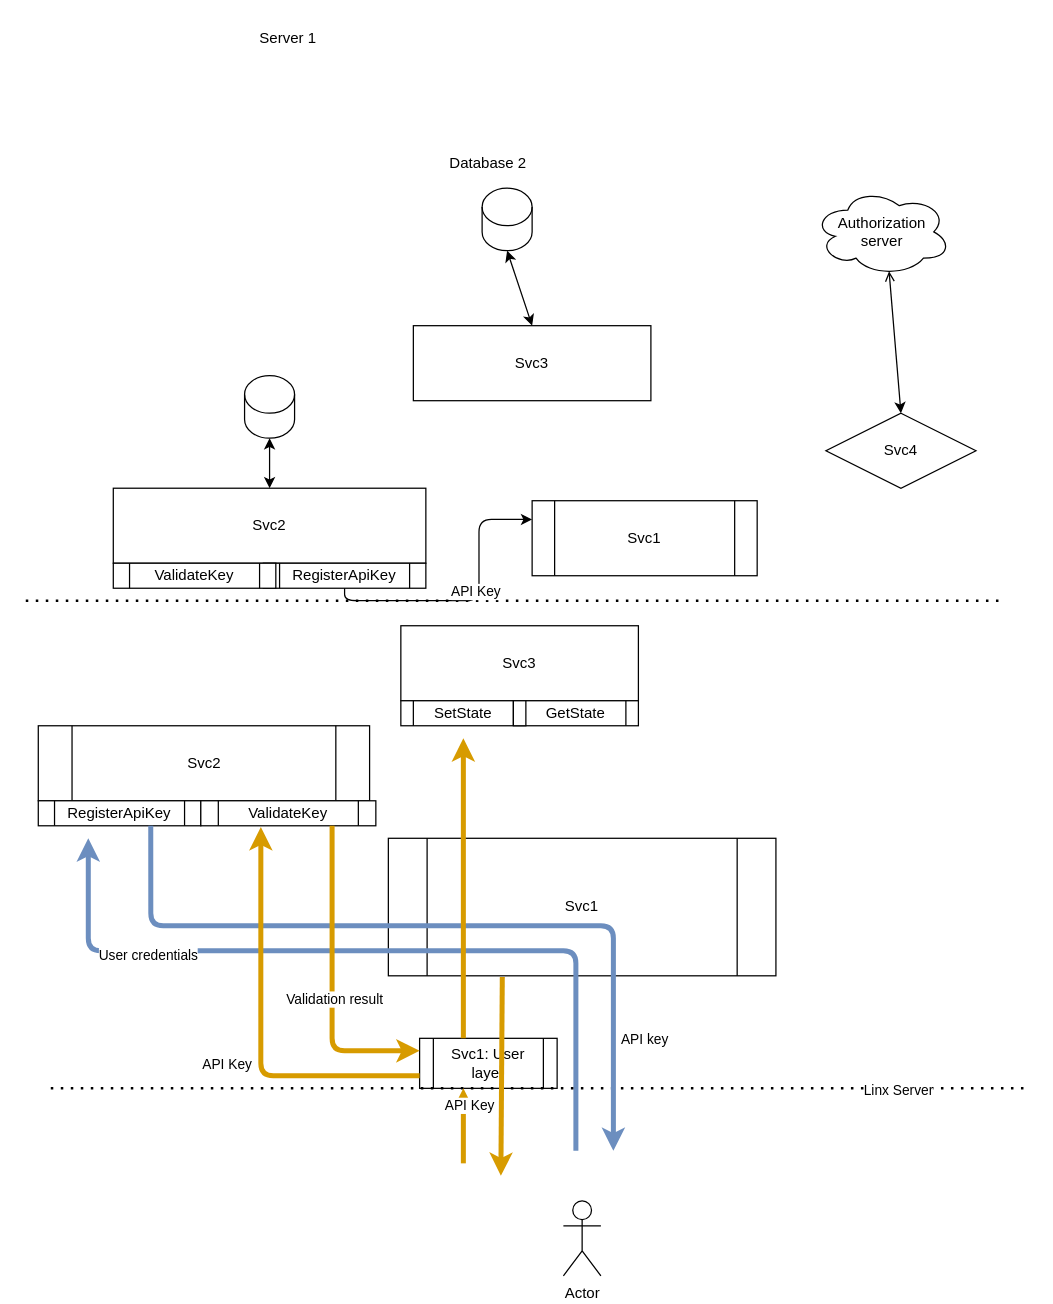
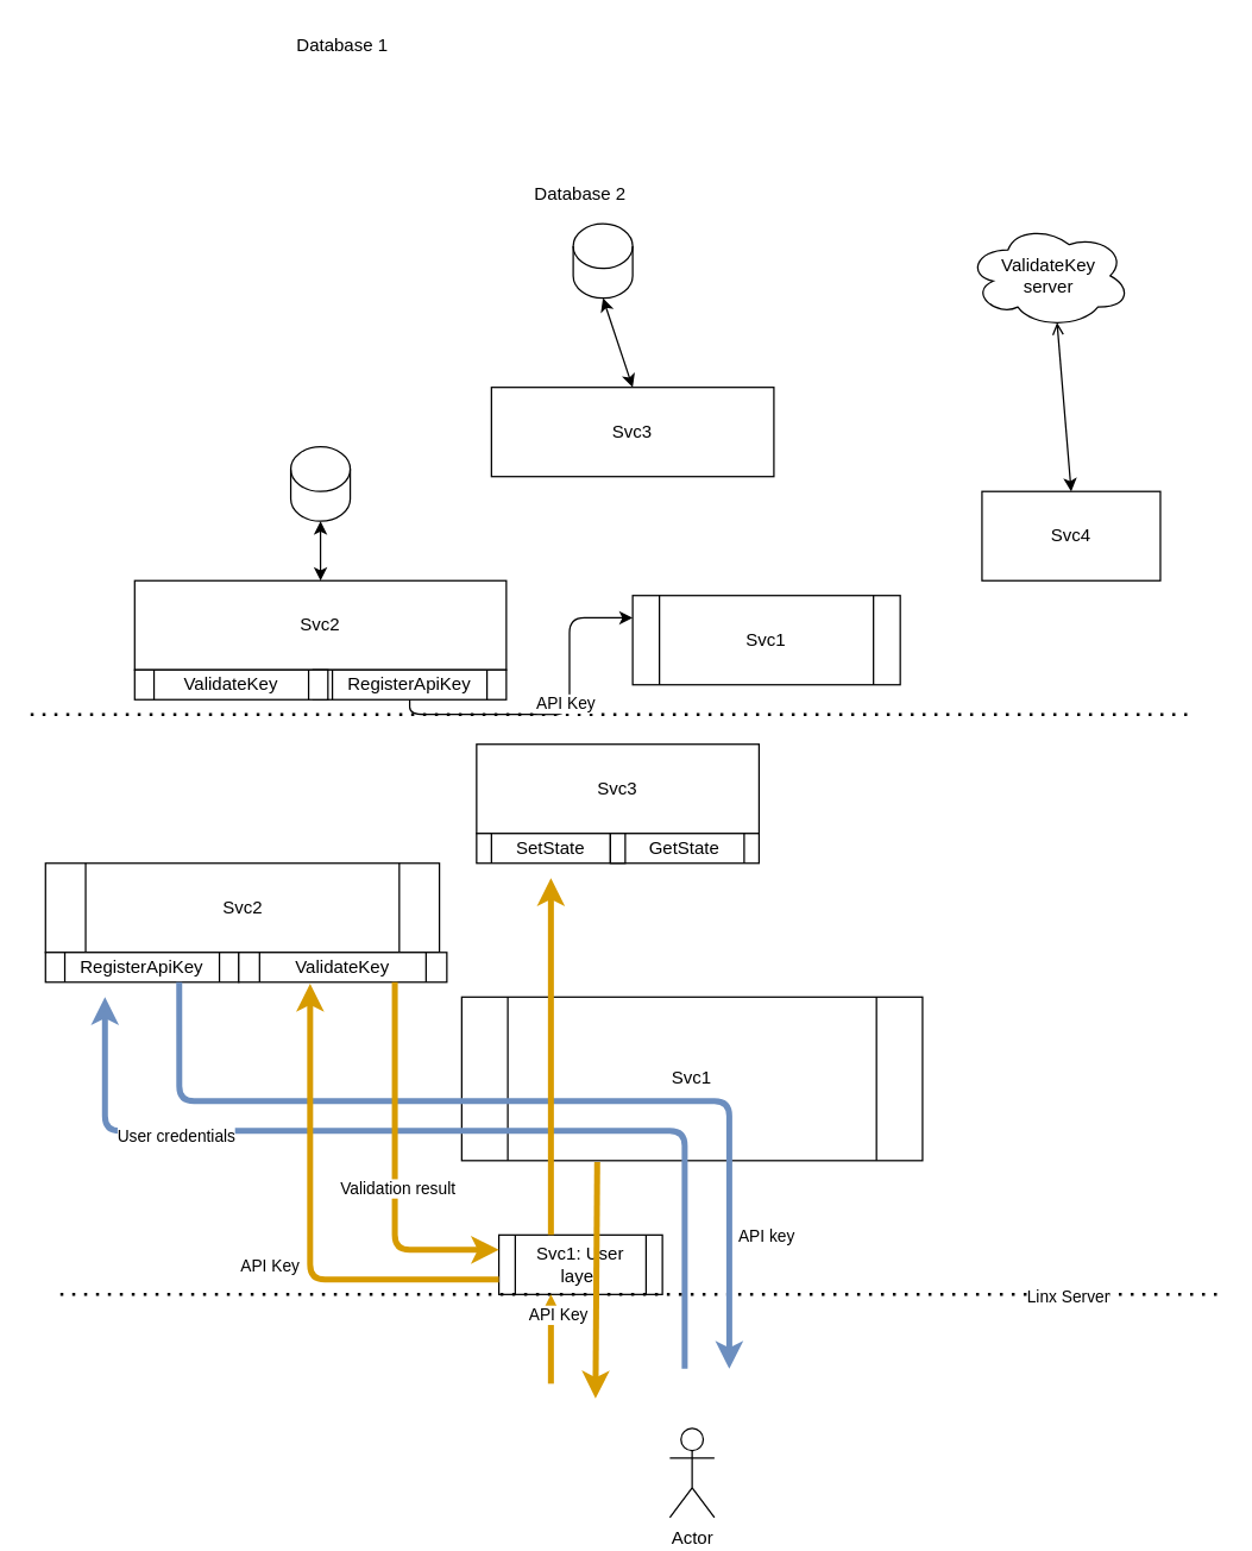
  <mxCell id="0" />
  <mxCell id="1" parent="0" />
  <mxCell id="2" value="Svc2" style="rounded=0;whiteSpace=wrap;html=1;" parent="1" vertex="1"><mxGeometry x="90" y="390" width="250" height="60" as="geometry" /></mxCell>
  <mxCell id="3" value="Svc3" style="rounded=0;whiteSpace=wrap;html=1;" parent="1" vertex="1"><mxGeometry x="330" y="260" width="190" height="60" as="geometry" /></mxCell>
- <mxCell id="4" value="Svc4" style="rhombus;whiteSpace=wrap;html=1;" parent="1" vertex="1"><mxGeometry x="660" y="330" width="120" height="60" as="geometry" /></mxCell>
+ <mxCell id="4" value="Svc4" style="rounded=0;whiteSpace=wrap;html=1;" parent="1" vertex="1"><mxGeometry x="660" y="330" width="120" height="60" as="geometry" /></mxCell>
  <mxCell id="5" value="" style="shape=cylinder3;whiteSpace=wrap;html=1;boundedLbl=1;backgroundOutline=1;size=15;" parent="1" vertex="1"><mxGeometry x="195" y="300" width="40" height="50" as="geometry" /></mxCell>
  <mxCell id="6" value="" style="shape=cylinder3;whiteSpace=wrap;html=1;boundedLbl=1;backgroundOutline=1;size=15;" parent="1" vertex="1"><mxGeometry x="385" y="150" width="40" height="50" as="geometry" /></mxCell>
  <mxCell id="7" value="Actor" style="shape=umlActor;verticalLabelPosition=bottom;verticalAlign=top;html=1;outlineConnect=0;" parent="1" vertex="1"><mxGeometry x="450" y="960" width="30" height="60" as="geometry" /></mxCell>
  <mxCell id="8" value="" style="endArrow=classic;startArrow=classic;html=1;exitX=0.5;exitY=0;exitDx=0;exitDy=0;entryX=0.5;entryY=1;entryDx=0;entryDy=0;entryPerimeter=0;" parent="1" source="3" target="6" edge="1"><mxGeometry width="50" height="50" relative="1" as="geometry"><mxPoint x="470" y="190" as="sourcePoint" /><mxPoint x="520" y="140" as="targetPoint" /></mxGeometry></mxCell>
- <mxCell id="9" value="Server 1" style="text;html=1;strokeColor=none;fillColor=none;align=center;verticalAlign=middle;whiteSpace=wrap;rounded=0;" parent="1" vertex="1"><mxGeometry x="190" y="20" width="80" height="20" as="geometry" /></mxCell>
+ <mxCell id="9" value="Database 1" style="text;html=1;strokeColor=none;fillColor=none;align=center;verticalAlign=middle;whiteSpace=wrap;rounded=0;" parent="1" vertex="1"><mxGeometry x="190" y="20" width="80" height="20" as="geometry" /></mxCell>
  <mxCell id="10" value="Database 2" style="text;html=1;strokeColor=none;fillColor=none;align=center;verticalAlign=middle;whiteSpace=wrap;rounded=0;" parent="1" vertex="1"><mxGeometry x="350" y="120" width="80" height="20" as="geometry" /></mxCell>
- <mxCell id="11" value="Authorization &lt;br&gt;server" style="ellipse;shape=cloud;whiteSpace=wrap;html=1;" parent="1" vertex="1"><mxGeometry x="650" y="150" width="110" height="70" as="geometry" /></mxCell>
+ <mxCell id="11" value="ValidateKey &lt;br&gt;server" style="ellipse;shape=cloud;whiteSpace=wrap;html=1;" parent="1" vertex="1"><mxGeometry x="650" y="150" width="110" height="70" as="geometry" /></mxCell>
  <mxCell id="12" value="" style="endArrow=open;startArrow=classic;html=1;entryX=0.55;entryY=0.95;entryDx=0;entryDy=0;entryPerimeter=0;exitX=0.5;exitY=0;exitDx=0;exitDy=0;" parent="1" source="4" target="11" edge="1"><mxGeometry width="50" height="50" relative="1" as="geometry"><mxPoint x="560" y="230" as="sourcePoint" /><mxPoint x="640" y="410" as="targetPoint" /></mxGeometry></mxCell>
  <mxCell id="13" value="Svc1" style="shape=process;whiteSpace=wrap;html=1;backgroundOutline=1;" parent="1" vertex="1"><mxGeometry x="425" y="400" width="180" height="60" as="geometry" /></mxCell>
  <mxCell id="14" value="" style="endArrow=none;dashed=1;html=1;dashPattern=1 3;strokeWidth=2;" parent="1" edge="1"><mxGeometry width="50" height="50" relative="1" as="geometry"><mxPoint x="20" y="480" as="sourcePoint" /><mxPoint x="800" y="480" as="targetPoint" /></mxGeometry></mxCell>
  <mxCell id="15" value="" style="endArrow=classic;startArrow=classic;html=1;entryX=0.5;entryY=1;entryDx=0;entryDy=0;entryPerimeter=0;exitX=0.5;exitY=0;exitDx=0;exitDy=0;" parent="1" source="2" target="5" edge="1"><mxGeometry width="50" height="50" relative="1" as="geometry"><mxPoint x="50" y="410" as="sourcePoint" /><mxPoint x="100" y="360" as="targetPoint" /></mxGeometry></mxCell>
  <mxCell id="16" value="RegisterApiKey" style="shape=process;whiteSpace=wrap;html=1;backgroundOutline=1;" parent="1" vertex="1"><mxGeometry x="210" y="450" width="130" height="20" as="geometry" /></mxCell>
  <mxCell id="17" value="" style="endArrow=classic;html=1;exitX=0.5;exitY=1;exitDx=0;exitDy=0;entryX=0;entryY=0.25;entryDx=0;entryDy=0;edgeStyle=orthogonalEdgeStyle;" parent="1" source="16" target="13" edge="1"><mxGeometry width="50" height="50" relative="1" as="geometry"><mxPoint x="380" y="370" as="sourcePoint" /><mxPoint x="430" y="320" as="targetPoint" /></mxGeometry></mxCell>
  <mxCell id="18" value="API Key" style="edgeLabel;html=1;align=center;verticalAlign=middle;resizable=0;points=[];" parent="17" vertex="1" connectable="0"><mxGeometry x="0.114" y="3" relative="1" as="geometry"><mxPoint as="offset" /></mxGeometry></mxCell>
  <mxCell id="19" value="ValidateKey" style="shape=process;whiteSpace=wrap;html=1;backgroundOutline=1;" parent="1" vertex="1"><mxGeometry x="90" y="450" width="130" height="20" as="geometry" /></mxCell>
  <mxCell id="20" value="Svc1" style="shape=process;whiteSpace=wrap;html=1;backgroundOutline=1;" parent="1" vertex="1"><mxGeometry x="310" y="670" width="310" height="110" as="geometry" /></mxCell>
  <mxCell id="21" value="Svc1: User layer" style="shape=process;whiteSpace=wrap;html=1;backgroundOutline=1;" parent="1" vertex="1"><mxGeometry x="335" y="830" width="110" height="40" as="geometry" /></mxCell>
  <mxCell id="22" value="Svc2" style="shape=process;whiteSpace=wrap;html=1;backgroundOutline=1;" parent="1" vertex="1"><mxGeometry x="30" y="580" width="265" height="60" as="geometry" /></mxCell>
  <mxCell id="23" value="" style="endArrow=classic;html=1;strokeWidth=4;fillColor=#dae8fc;strokeColor=#6c8ebf;edgeStyle=orthogonalEdgeStyle;" parent="1" edge="1"><mxGeometry width="50" height="50" relative="1" as="geometry"><mxPoint x="460" y="920" as="sourcePoint" /><mxPoint x="70" y="670" as="targetPoint" /><Array as="points"><mxPoint x="460" y="760" /><mxPoint x="70" y="760" /></Array></mxGeometry></mxCell>
  <mxCell id="24" value="User credentials" style="edgeLabel;html=1;align=center;verticalAlign=middle;resizable=0;points=[];" parent="23" vertex="1" connectable="0"><mxGeometry x="0.571" y="3" relative="1" as="geometry"><mxPoint as="offset" /></mxGeometry></mxCell>
  <mxCell id="25" value="" style="endArrow=none;dashed=1;html=1;dashPattern=1 3;strokeWidth=2;" parent="1" edge="1"><mxGeometry width="50" height="50" relative="1" as="geometry"><mxPoint x="40" y="870" as="sourcePoint" /><mxPoint x="820" y="870" as="targetPoint" /></mxGeometry></mxCell>
  <mxCell id="26" value="Linx Server" style="edgeLabel;html=1;align=center;verticalAlign=middle;resizable=0;points=[];" parent="25" vertex="1" connectable="0"><mxGeometry x="0.736" y="-1" relative="1" as="geometry"><mxPoint as="offset" /></mxGeometry></mxCell>
  <mxCell id="27" value="RegisterApiKey" style="shape=process;whiteSpace=wrap;html=1;backgroundOutline=1;" parent="1" vertex="1"><mxGeometry x="30" y="640" width="130" height="20" as="geometry" /></mxCell>
  <mxCell id="28" value="" style="endArrow=classic;html=1;strokeWidth=4;fillColor=#dae8fc;strokeColor=#6c8ebf;exitX=0.692;exitY=1;exitDx=0;exitDy=0;exitPerimeter=0;edgeStyle=orthogonalEdgeStyle;" parent="1" source="27" edge="1"><mxGeometry width="50" height="50" relative="1" as="geometry"><mxPoint x="120" y="680" as="sourcePoint" /><mxPoint x="490" y="920" as="targetPoint" /><Array as="points"><mxPoint x="120" y="740" /><mxPoint x="490" y="740" /></Array></mxGeometry></mxCell>
  <mxCell id="29" value="API key" style="edgeLabel;html=1;align=center;verticalAlign=middle;resizable=0;points=[];" parent="28" vertex="1" connectable="0"><mxGeometry x="-0.103" y="-4" relative="1" as="geometry"><mxPoint x="192" y="86" as="offset" /></mxGeometry></mxCell>
  <mxCell id="30" value="ValidateKey" style="shape=process;whiteSpace=wrap;html=1;backgroundOutline=1;" parent="1" vertex="1"><mxGeometry x="160" y="640" width="140" height="20" as="geometry" /></mxCell>
  <mxCell id="31" value="" style="endArrow=classic;html=1;strokeWidth=4;fillColor=#ffe6cc;strokeColor=#d79b00;" parent="1" edge="1"><mxGeometry width="50" height="50" relative="1" as="geometry"><mxPoint x="370" y="930" as="sourcePoint" /><mxPoint x="370" y="870" as="targetPoint" /></mxGeometry></mxCell>
  <mxCell id="32" value="API Key" style="edgeLabel;html=1;align=center;verticalAlign=middle;resizable=0;points=[];" parent="31" vertex="1" connectable="0"><mxGeometry x="0.557" y="-4" relative="1" as="geometry"><mxPoint as="offset" /></mxGeometry></mxCell>
  <mxCell id="33" value="" style="endArrow=classic;html=1;strokeWidth=4;fillColor=#ffe6cc;strokeColor=#d79b00;entryX=0.343;entryY=1.05;entryDx=0;entryDy=0;entryPerimeter=0;exitX=0;exitY=0.75;exitDx=0;exitDy=0;edgeStyle=orthogonalEdgeStyle;" parent="1" source="21" target="30" edge="1"><mxGeometry width="50" height="50" relative="1" as="geometry"><mxPoint x="470" y="930" as="sourcePoint" /><mxPoint x="470" y="880" as="targetPoint" /></mxGeometry></mxCell>
  <mxCell id="34" value="API Key" style="edgeLabel;html=1;align=center;verticalAlign=middle;resizable=0;points=[];" parent="33" vertex="1" connectable="0"><mxGeometry x="0.557" y="-4" relative="1" as="geometry"><mxPoint x="-32" y="117" as="offset" /></mxGeometry></mxCell>
  <mxCell id="35" value="" style="endArrow=classic;html=1;strokeWidth=4;fillColor=#ffe6cc;strokeColor=#d79b00;entryX=0;entryY=0.25;entryDx=0;entryDy=0;exitX=0.75;exitY=1;exitDx=0;exitDy=0;edgeStyle=orthogonalEdgeStyle;" parent="1" source="30" target="21" edge="1"><mxGeometry width="50" height="50" relative="1" as="geometry"><mxPoint x="784.5" y="669" as="sourcePoint" /><mxPoint x="560.02" y="510" as="targetPoint" /></mxGeometry></mxCell>
  <mxCell id="36" value="Validation result" style="edgeLabel;html=1;align=center;verticalAlign=middle;resizable=0;points=[];" parent="35" vertex="1" connectable="0"><mxGeometry x="0.104" y="1" relative="1" as="geometry"><mxPoint as="offset" /></mxGeometry></mxCell>
  <mxCell id="37" value="" style="endArrow=classic;html=1;strokeWidth=4;fillColor=#ffe6cc;strokeColor=#d79b00;" parent="1" edge="1"><mxGeometry width="50" height="50" relative="1" as="geometry"><mxPoint x="370" y="830" as="sourcePoint" /><mxPoint x="370" y="590" as="targetPoint" /></mxGeometry></mxCell>
  <mxCell id="38" value="Svc3" style="rounded=0;whiteSpace=wrap;html=1;" parent="1" vertex="1"><mxGeometry x="320" y="500" width="190" height="60" as="geometry" /></mxCell>
  <mxCell id="39" value="SetState" style="shape=process;whiteSpace=wrap;html=1;backgroundOutline=1;" parent="1" vertex="1"><mxGeometry x="320" y="560" width="100" height="20" as="geometry" /></mxCell>
  <mxCell id="40" value="GetState" style="shape=process;whiteSpace=wrap;html=1;backgroundOutline=1;" parent="1" vertex="1"><mxGeometry x="410" y="560" width="100" height="20" as="geometry" /></mxCell>
  <mxCell id="41" value="" style="endArrow=classic;html=1;strokeWidth=4;fillColor=#ffe6cc;strokeColor=#d79b00;exitX=0.294;exitY=1.009;exitDx=0;exitDy=0;exitPerimeter=0;" parent="1" source="20" edge="1"><mxGeometry width="50" height="50" relative="1" as="geometry"><mxPoint x="400" y="800" as="sourcePoint" /><mxPoint x="400" y="940" as="targetPoint" /></mxGeometry></mxCell>
